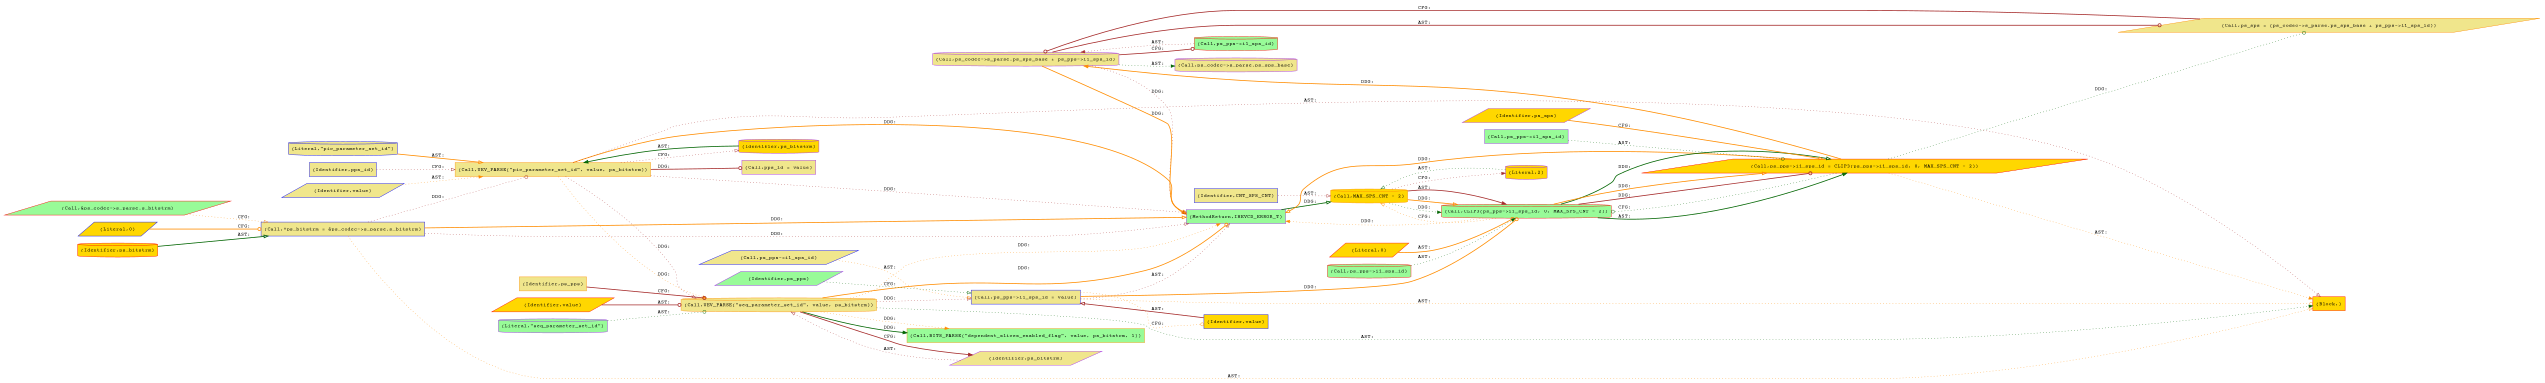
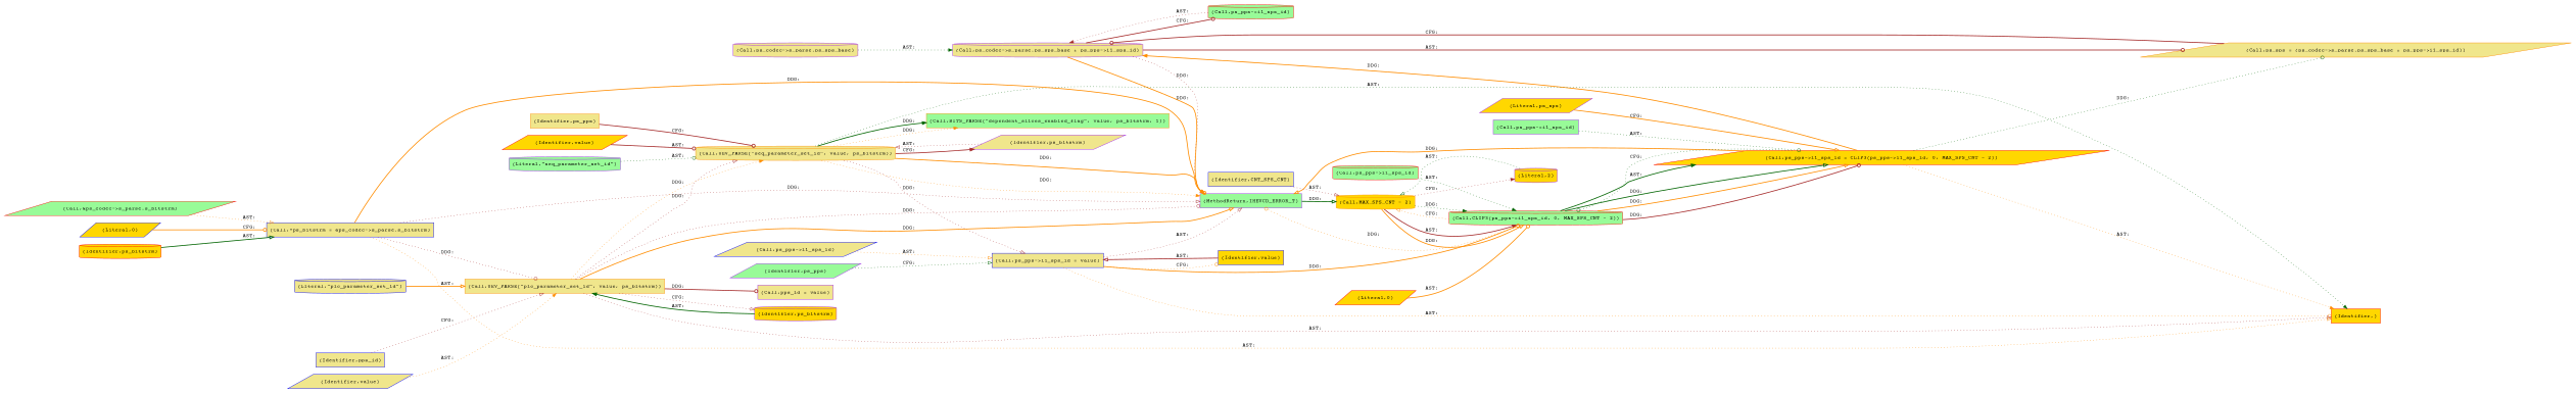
  digraph {
    fontname="Courier Prime"
    rankdir=LR
    node [color=purple fillcolor=khaki fontname="Courier Prime" shape=cylinder style=filled]
    edge [arrowhead=onormal color=darkorange fontname="Courier Prime" style=dotted]
    n1 [label="(Call,ps_codec->s_parse.ps_sps_base + ps_pps->i1_sps_id)"]
    n2 [color=red fillcolor=palegreen label="(Call,ps_pps->i1_sps_id)"]
    n3 [fillcolor=palegreen label="(MethodReturn,IHEVCD_ERROR_T)" shape=box]
    n4 [color=darkorange label="(Call,ps_sps = (ps_codec->s_parse.ps_sps_base + ps_pps->i1_sps_id))" shape=parallelogram]
    n5 [color=darkorange fillcolor=gold label="(Call,MAX_SPS_CNT - 2)"]
    n6 [color=red fillcolor=gold label="(Call,ps_pps->i1_sps_id = CLIP3(ps_pps->i1_sps_id, 0, MAX_SPS_CNT - 2))" shape=parallelogram]
    n7 [color=red fillcolor=palegreen label="(Call,CLIP3(ps_pps->i1_sps_id, 0, MAX_SPS_CNT - 2))"]
-   n8 [color=red fillcolor=gold label="(Block,)" shape=box]
+   n8 [color=red fillcolor=gold label="(Identifier,)" shape=box]
    n9 [fillcolor=gold label="(Literal,2)"]
    n10 [color=blue label="(Call,ps_pps->i1_sps_id = value)" shape=box]
    n11 [color=blue fillcolor=gold label="(Identifier,value)" shape=box]
    n12 [color=darkorange label="(Call,UEV_PARSE(\"seq_parameter_set_id\", value, ps_bitstrm))"]
    n13 [color=darkorange fillcolor=palegreen label="(Call,BITS_PARSE(\"dependent_slices_enabled_flag\", value, ps_bitstrm, 1))" shape=box]
    n14 [label="(Identifier,ps_bitstrm)" shape=parallelogram]
    n15 [color=darkorange label="(Call,UEV_PARSE(\"pic_parameter_set_id\", value, ps_bitstrm))" shape=box]
    n16 [label="(Call,pps_id = value)" shape=box]
    n17 [fillcolor=gold label="(Identifier,ps_bitstrm)"]
    n18 [color=blue label="(Call,*ps_bitstrm = &ps_codec->s_parse.s_bitstrm)" shape=box]
    n19 [color=red fillcolor=palegreen label="(Call,&ps_codec->s_parse.s_bitstrm)" shape=parallelogram]
    n20 [label="(Call,ps_codec->s_parse.ps_sps_base)"]
    n21 [color=darkorange label="(Identifier,ps_pps)" shape=box]
    n22 [color=blue fillcolor=gold label="(Literal,0)" shape=parallelogram]
    n23 [color=red fillcolor=gold label="(Identifier,ps_bitstrm)"]
    n24 [color=red fillcolor=gold label="(Identifier,value)" shape=parallelogram]
    n25 [color=blue label="(Call,ps_pps->i1_sps_id)" shape=parallelogram]
    n26 [color=blue label="(Literal,\"pic_parameter_set_id\")"]
    n27 [fillcolor=palegreen label="(Identifier,ps_pps)" shape=parallelogram]
-   n28 [fillcolor=gold label="(Identifier,ps_sps)" shape=parallelogram]
+   n28 [fillcolor=gold label="(Literal,ps_sps)" shape=parallelogram]
    n29 [fillcolor=palegreen label="(Literal,\"seq_parameter_set_id\")"]
    n30 [color=blue label="(Identifier,CNT_SPS_CNT)" shape=box]
    n31 [color=blue label="(Identifier,pps_id)" shape=box]
    n32 [color=red fillcolor=gold label="(Literal,0)" shape=parallelogram]
    n33 [fillcolor=palegreen label="(Call,ps_pps->i1_sps_id)" shape=box]
    n34 [color=red fillcolor=palegreen label="(Call,ps_pps->i1_sps_id)"]
    n35 [color=blue label="(Identifier,value)" shape=parallelogram]
    n1 -> n2 [arrowhead=odot color=brown label="CFG: " style=bold]
    n1 -> n3 [arrowhead=normal color=brown label="DDG: "]
    n1 -> n3 [arrowhead=normal label="DDG: " style=bold]
    n1 -> n4 [arrowhead=odot color=brown label="AST: " style=bold]
    n2 -> n1 [arrowhead=normal color=brown label="AST: "]
    n3 -> n5 [color=darkgreen label="DDG: " style=bold]
    n4 -> n1 [arrowhead=odot color=brown label="CFG: " style=bold]
    n5 -> n7 [arrowhead=normal color=brown label="AST: " style=bold]
    n5 -> n7 [label="DDG: " style=bold]
    n5 -> n7 [arrowhead=normal color=darkgreen label="DDG: "]
    n5 -> n9 [arrowhead=normal color=brown label="CFG: "]
    n6 -> n1 [arrowhead=normal label="DDG: " style=bold]
    n6 -> n3 [label="DDG: " style=bold]
    n6 -> n4 [arrowhead=odot color=darkgreen label="DDG: "]
    n6 -> n7 [arrowhead=odot color=darkgreen label="CFG: "]
    n6 -> n8 [arrowhead=normal label="AST: "]
-   n7 -> n3 [arrowhead=normal label="DDG: "]
+   n7 -> n3 [arrowhead=odot label="DDG: "]
    n7 -> n5 [label="CFG: "]
    n7 -> n6 [arrowhead=normal color=darkgreen label="AST: " style=bold]
    n7 -> n6 [color=darkgreen label="DDG: " style=bold]
    n7 -> n6 [arrowhead=odot color=brown label="DDG: " style=bold]
    n7 -> n6 [label="DDG: " style=bold]
    n9 -> n5 [color=darkgreen label="AST: "]
    n10 -> n3 [color=brown label="AST: "]
    n10 -> n7 [arrowhead=odot label="DDG: " style=bold]
    n10 -> n8 [arrowhead=odot label="AST: "]
    n10 -> n11 [arrowhead=odot label="CFG: "]
    n11 -> n10 [color=brown label="AST: " style=bold]
    n12 -> n3 [arrowhead=odot label="DDG: " style=bold]
    n12 -> n3 [arrowhead=normal label="DDG: "]
    n12 -> n8 [arrowhead=normal color=darkgreen label="AST: "]
    n12 -> n10 [color=brown label="DDG: "]
    n12 -> n13 [arrowhead=normal label="DDG: "]
    n12 -> n13 [arrowhead=normal color=darkgreen label="DDG: " style=bold]
    n12 -> n14 [arrowhead=normal color=brown label="CFG: " style=bold]
    n14 -> n12 [color=brown label="AST: "]
    n15 -> n3 [label="DDG: " style=bold]
    n15 -> n3 [arrowhead=odot color=brown label="DDG: "]
    n15 -> n8 [color=brown label="AST: "]
    n15 -> n12 [arrowhead=normal label="DDG: "]
    n15 -> n12 [color=brown label="DDG: "]
    n15 -> n16 [arrowhead=odot color=brown label="DDG: " style=bold]
    n15 -> n17 [color=brown label="CFG: "]
    n17 -> n15 [arrowhead=normal color=darkgreen label="AST: " style=bold]
    n18 -> n3 [label="DDG: " style=bold]
    n18 -> n3 [color=brown label="DDG: "]
    n18 -> n8 [label="AST: "]
    n18 -> n15 [arrowhead=odot color=brown label="DDG: "]
-   n19 -> n18 [label="CFG: "]
-   n1 -> n20 [arrowhead=normal color=darkgreen label="AST: "]
+   n19 -> n18 [label="AST: "]
+   n20 -> n1 [arrowhead=normal color=darkgreen label="AST: "]
    n21 -> n12 [arrowhead=odot color=brown label="CFG: " style=bold]
    n22 -> n18 [arrowhead=odot label="CFG: " style=bold]
    n23 -> n18 [color=darkgreen label="AST: " style=bold]
    n24 -> n12 [arrowhead=odot color=brown label="AST: " style=bold]
    n25 -> n10 [label="AST: "]
    n26 -> n15 [label="AST: " style=bold]
    n27 -> n10 [color=darkgreen label="CFG: "]
    n28 -> n6 [label="CFG: " style=bold]
    n29 -> n12 [arrowhead=odot color=darkgreen label="AST: "]
    n30 -> n5 [color=brown label="AST: "]
    n31 -> n15 [color=brown label="CFG: "]
    n32 -> n7 [arrowhead=odot label="AST: " style=bold]
    n33 -> n6 [arrowhead=odot color=darkgreen label="AST: "]
    n34 -> n7 [arrowhead=normal color=darkgreen label="AST: "]
    n35 -> n15 [arrowhead=normal label="AST: "]
  }
